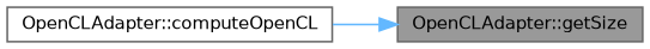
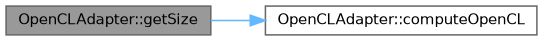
  digraph {
    rankdir=RL
    node [fontname=Helvetica fontsize=10 shape=box style=filled]
    n1 [color=gray40 fillcolor=grey60 fontcolor=black height=0.2 label="OpenCLAdapter::getSize" width=0.4]
    n2 [color=grey40 fillcolor=white height=0.2 label="OpenCLAdapter::computeOpenCL" width=0.4]
-   n1 -> n2 [color=steelblue1 dir=back fontname=Helvetica fontsize=10 labelfontname=Helvetica labelfontsize=10 style=solid]
+   n2 -> n1 [color=steelblue1 dir=back fontname=Helvetica fontsize=10 labelfontname=Helvetica labelfontsize=10 style=solid]
  }
